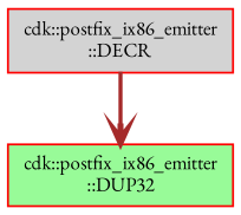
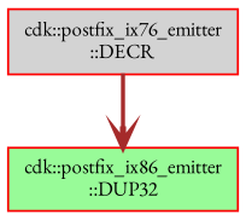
  digraph {
    rankdir=TB
    fontname="EB Garamond"
    node [color=red fontname="EB Garamond" fontsize=10 shape=record style=filled]
-   n1 [fillcolor=lightgrey fontcolor=black height=0.2 label="cdk::postfix_ix86_emitter\l::DECR" width=0.4]
+   n1 [fillcolor=lightgrey fontcolor=black height=0.2 label="cdk::postfix_ix76_emitter\l::DECR" width=0.4]
    n2 [fillcolor=palegreen height=0.2 label="cdk::postfix_ix86_emitter\l::DUP32" width=0.4]
    n1 -> n2 [color=brown fontname="EB Garamond" fontsize=10 labelfontname=Helvetica labelfontsize=10 style=bold arrowhead=vee]
  }
